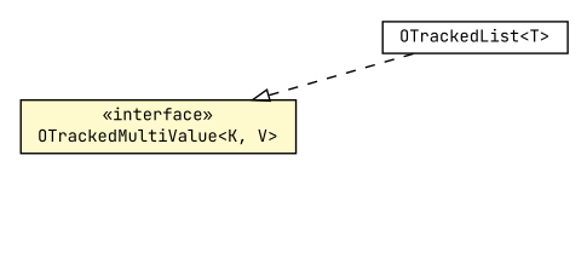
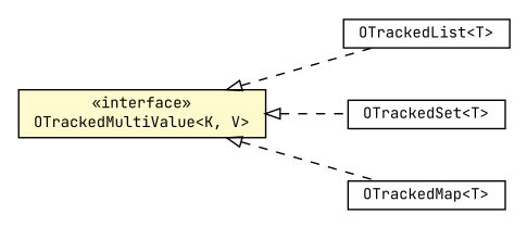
  digraph {
    fontname="JetBrains Mono"
    nodesep=0.25
    rankdir=LR
    ranksep=0.5
    node [fontcolor=black fontname="JetBrains Mono" fontsize=10.0 shape=plaintext]
    edge [arrowtail=empty dir=back fontname="JetBrains Mono" fontsize=10 headport=p labelfontname=Helvetica labelfontsize=10 style=dashed tailport=p]
    n1 [label=<<table title="com.orientechnologies.orient.core.db.record.OTrackedList" border="0" cellborder="1" cellspacing="0" cellpadding="2" port="p" href="./OTrackedList.html"> 		<tr><td><table border="0" cellspacing="0" cellpadding="1"> <tr><td align="center" balign="center"> OTrackedList&lt;T&gt; </td></tr> 		</table></td></tr> 		</table>>]
    n2 [label=<<table title="com.orientechnologies.orient.core.db.record.OTrackedMultiValue" border="0" cellborder="1" cellspacing="0" cellpadding="2" port="p" bgcolor="lemonChiffon" href="./OTrackedMultiValue.html"> 		<tr><td><table border="0" cellspacing="0" cellpadding="1"> <tr><td align="center" balign="center"> &#171;interface&#187; </td></tr> <tr><td align="center" balign="center"> OTrackedMultiValue&lt;K, V&gt; </td></tr> 		</table></td></tr> 		</table>>]
+   n3 [label=<<table title="com.orientechnologies.orient.core.db.record.OTrackedSet" border="0" cellborder="1" cellspacing="0" cellpadding="2" port="p" href="./OTrackedSet.html"> 		<tr><td><table border="0" cellspacing="0" cellpadding="1"> <tr><td align="center" balign="center"> OTrackedSet&lt;T&gt; </td></tr> 		</table></td></tr> 		</table>>]
+   n4 [label=<<table title="com.orientechnologies.orient.core.db.record.OTrackedMap" border="0" cellborder="1" cellspacing="0" cellpadding="2" port="p" href="./OTrackedMap.html"> 		<tr><td><table border="0" cellspacing="0" cellpadding="1"> <tr><td align="center" balign="center"> OTrackedMap&lt;T&gt; </td></tr> 		</table></td></tr> 		</table>>]
    n2 -> n1
+   n2 -> n3
+   n2 -> n4
  }
